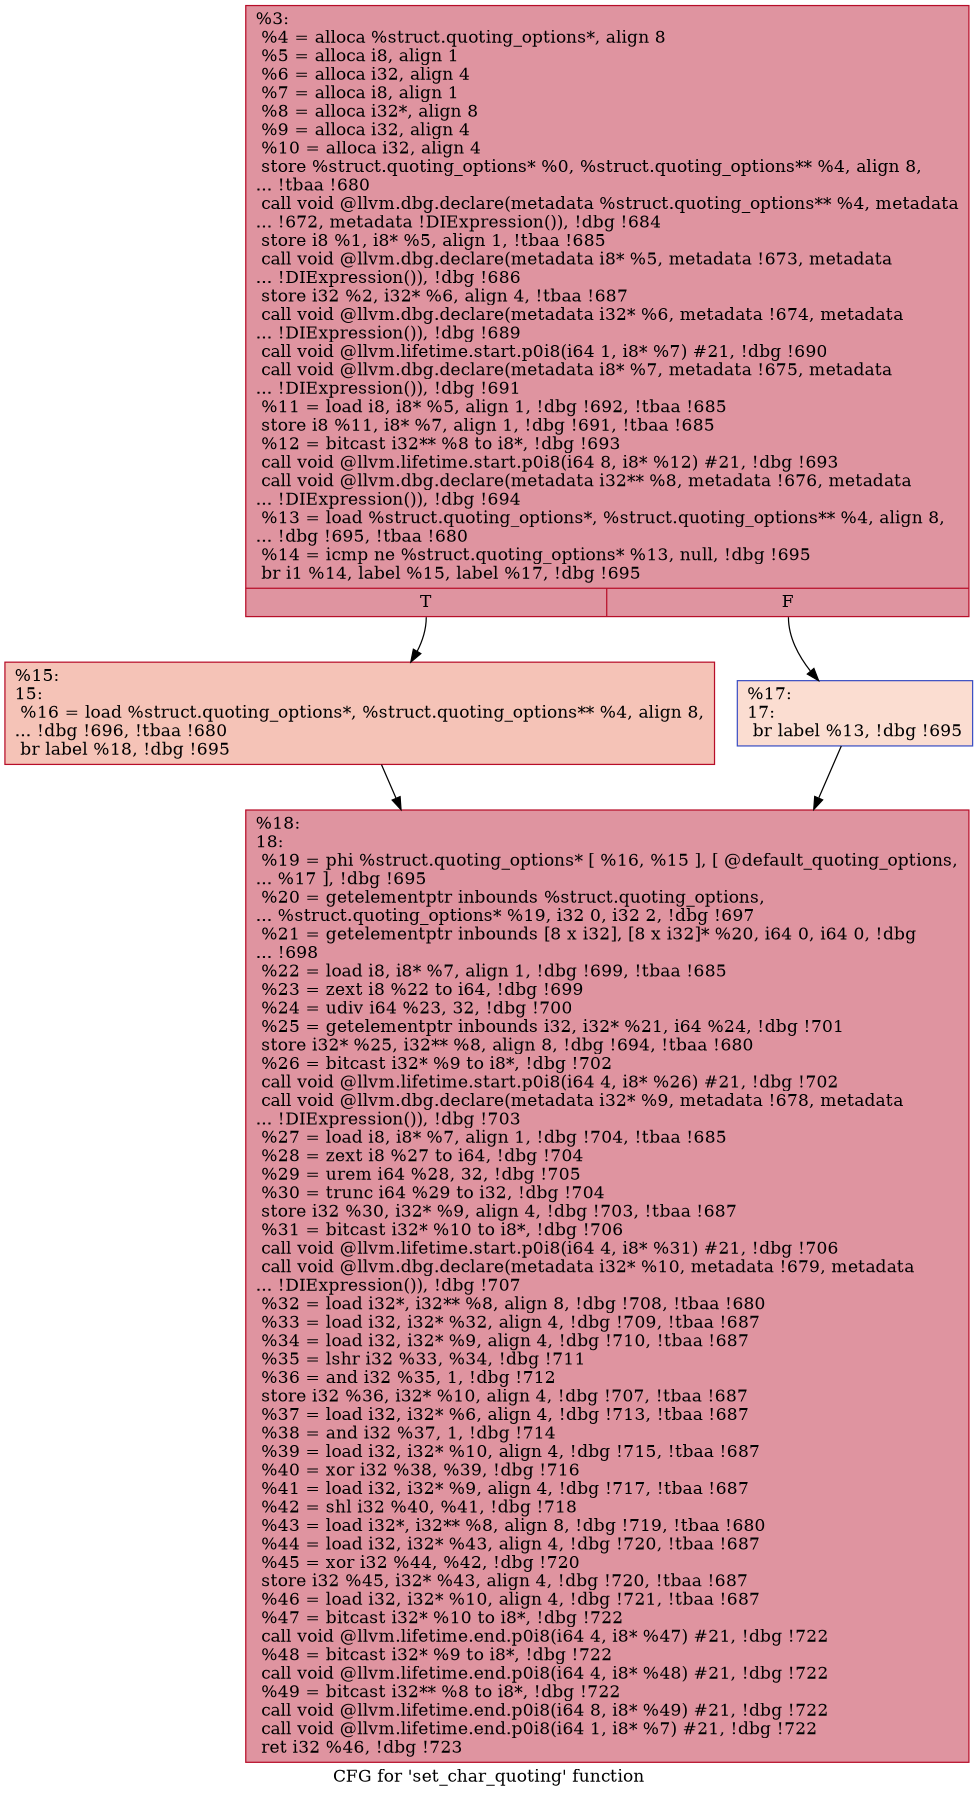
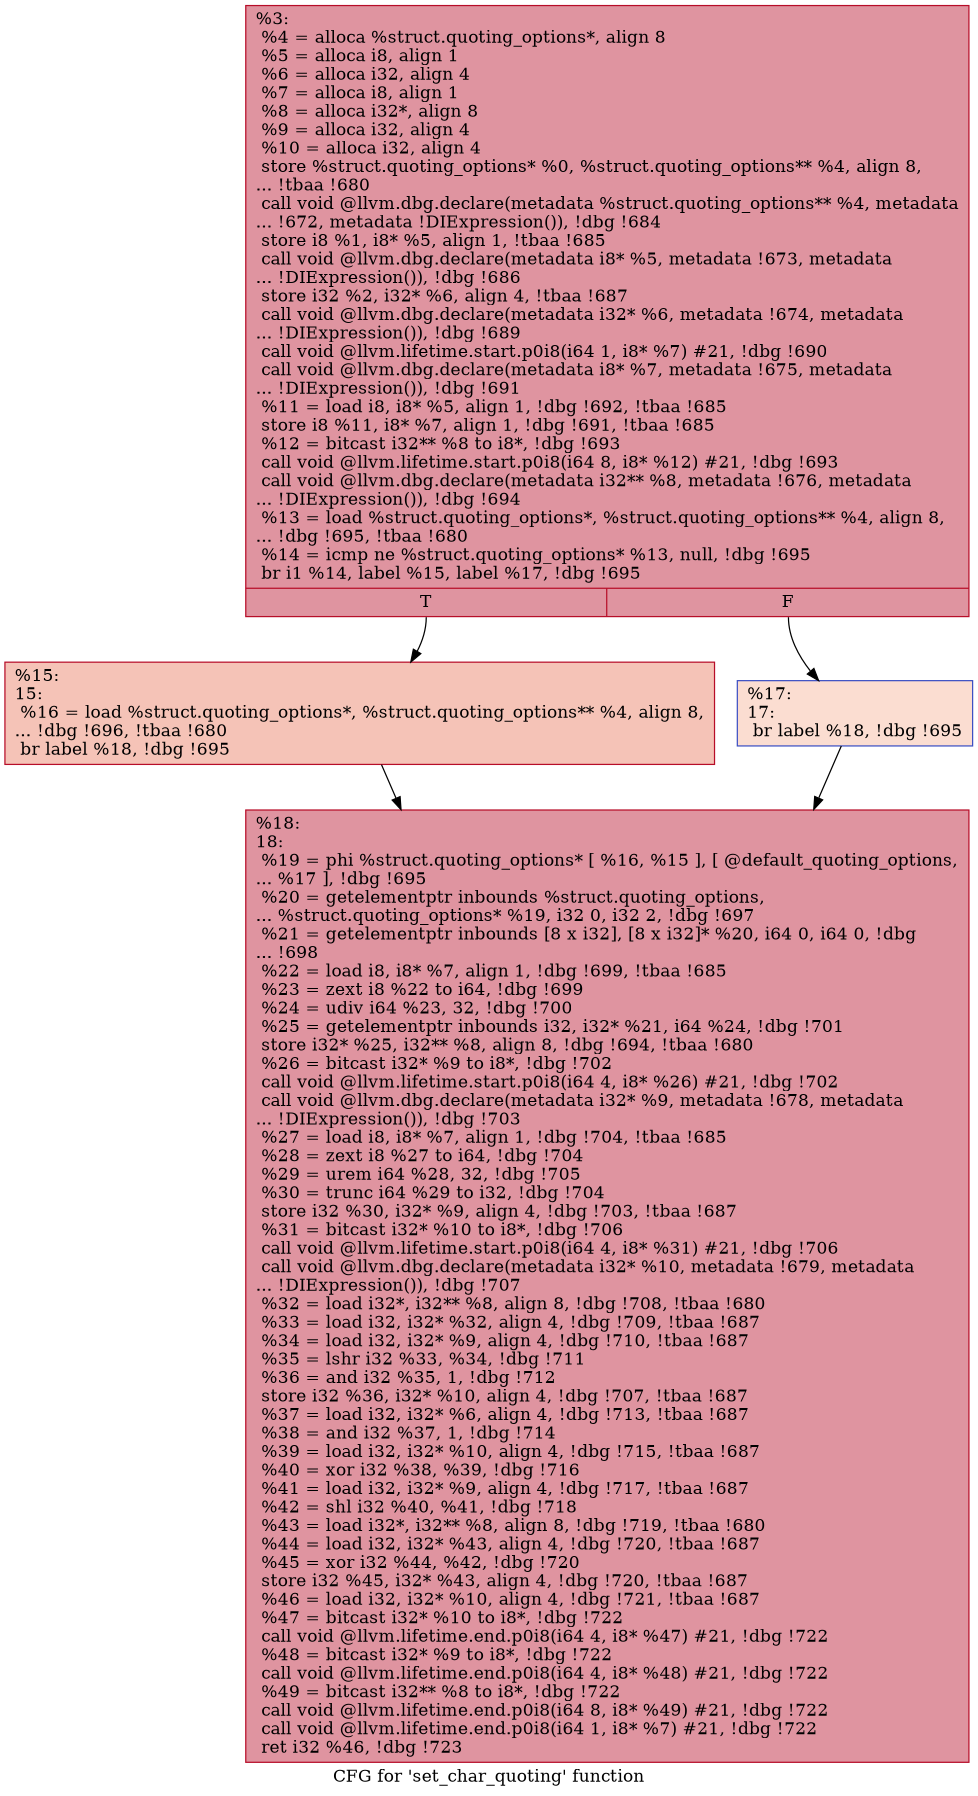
  digraph {
    label="CFG for 'set_char_quoting' function"
    node [color="#b70d28ff" fillcolor="#b70d2870" shape=record style=filled]
    n1 [label="{%3:\l  %4 = alloca %struct.quoting_options*, align 8\l  %5 = alloca i8, align 1\l  %6 = alloca i32, align 4\l  %7 = alloca i8, align 1\l  %8 = alloca i32*, align 8\l  %9 = alloca i32, align 4\l  %10 = alloca i32, align 4\l  store %struct.quoting_options* %0, %struct.quoting_options** %4, align 8,\l... !tbaa !680\l  call void @llvm.dbg.declare(metadata %struct.quoting_options** %4, metadata\l... !672, metadata !DIExpression()), !dbg !684\l  store i8 %1, i8* %5, align 1, !tbaa !685\l  call void @llvm.dbg.declare(metadata i8* %5, metadata !673, metadata\l... !DIExpression()), !dbg !686\l  store i32 %2, i32* %6, align 4, !tbaa !687\l  call void @llvm.dbg.declare(metadata i32* %6, metadata !674, metadata\l... !DIExpression()), !dbg !689\l  call void @llvm.lifetime.start.p0i8(i64 1, i8* %7) #21, !dbg !690\l  call void @llvm.dbg.declare(metadata i8* %7, metadata !675, metadata\l... !DIExpression()), !dbg !691\l  %11 = load i8, i8* %5, align 1, !dbg !692, !tbaa !685\l  store i8 %11, i8* %7, align 1, !dbg !691, !tbaa !685\l  %12 = bitcast i32** %8 to i8*, !dbg !693\l  call void @llvm.lifetime.start.p0i8(i64 8, i8* %12) #21, !dbg !693\l  call void @llvm.dbg.declare(metadata i32** %8, metadata !676, metadata\l... !DIExpression()), !dbg !694\l  %13 = load %struct.quoting_options*, %struct.quoting_options** %4, align 8,\l... !dbg !695, !tbaa !680\l  %14 = icmp ne %struct.quoting_options* %13, null, !dbg !695\l  br i1 %14, label %15, label %17, !dbg !695\l|{<s0>T|<s1>F}}"]
    n2 [fillcolor="#e8765c70" label="{%15:\l15:                                               \l  %16 = load %struct.quoting_options*, %struct.quoting_options** %4, align 8,\l... !dbg !696, !tbaa !680\l  br label %18, !dbg !695\l}"]
-   n3 [color="#3d50c3ff" fillcolor="#f7b39670" label="{%17:\l17:                                               \l  br label %13, !dbg !695\l}"]
+   n3 [color="#3d50c3ff" fillcolor="#f7b39670" label="{%17:\l17:                                               \l  br label %18, !dbg !695\l}"]
    n4 [label="{%18:\l18:                                               \l  %19 = phi %struct.quoting_options* [ %16, %15 ], [ @default_quoting_options,\l... %17 ], !dbg !695\l  %20 = getelementptr inbounds %struct.quoting_options,\l... %struct.quoting_options* %19, i32 0, i32 2, !dbg !697\l  %21 = getelementptr inbounds [8 x i32], [8 x i32]* %20, i64 0, i64 0, !dbg\l... !698\l  %22 = load i8, i8* %7, align 1, !dbg !699, !tbaa !685\l  %23 = zext i8 %22 to i64, !dbg !699\l  %24 = udiv i64 %23, 32, !dbg !700\l  %25 = getelementptr inbounds i32, i32* %21, i64 %24, !dbg !701\l  store i32* %25, i32** %8, align 8, !dbg !694, !tbaa !680\l  %26 = bitcast i32* %9 to i8*, !dbg !702\l  call void @llvm.lifetime.start.p0i8(i64 4, i8* %26) #21, !dbg !702\l  call void @llvm.dbg.declare(metadata i32* %9, metadata !678, metadata\l... !DIExpression()), !dbg !703\l  %27 = load i8, i8* %7, align 1, !dbg !704, !tbaa !685\l  %28 = zext i8 %27 to i64, !dbg !704\l  %29 = urem i64 %28, 32, !dbg !705\l  %30 = trunc i64 %29 to i32, !dbg !704\l  store i32 %30, i32* %9, align 4, !dbg !703, !tbaa !687\l  %31 = bitcast i32* %10 to i8*, !dbg !706\l  call void @llvm.lifetime.start.p0i8(i64 4, i8* %31) #21, !dbg !706\l  call void @llvm.dbg.declare(metadata i32* %10, metadata !679, metadata\l... !DIExpression()), !dbg !707\l  %32 = load i32*, i32** %8, align 8, !dbg !708, !tbaa !680\l  %33 = load i32, i32* %32, align 4, !dbg !709, !tbaa !687\l  %34 = load i32, i32* %9, align 4, !dbg !710, !tbaa !687\l  %35 = lshr i32 %33, %34, !dbg !711\l  %36 = and i32 %35, 1, !dbg !712\l  store i32 %36, i32* %10, align 4, !dbg !707, !tbaa !687\l  %37 = load i32, i32* %6, align 4, !dbg !713, !tbaa !687\l  %38 = and i32 %37, 1, !dbg !714\l  %39 = load i32, i32* %10, align 4, !dbg !715, !tbaa !687\l  %40 = xor i32 %38, %39, !dbg !716\l  %41 = load i32, i32* %9, align 4, !dbg !717, !tbaa !687\l  %42 = shl i32 %40, %41, !dbg !718\l  %43 = load i32*, i32** %8, align 8, !dbg !719, !tbaa !680\l  %44 = load i32, i32* %43, align 4, !dbg !720, !tbaa !687\l  %45 = xor i32 %44, %42, !dbg !720\l  store i32 %45, i32* %43, align 4, !dbg !720, !tbaa !687\l  %46 = load i32, i32* %10, align 4, !dbg !721, !tbaa !687\l  %47 = bitcast i32* %10 to i8*, !dbg !722\l  call void @llvm.lifetime.end.p0i8(i64 4, i8* %47) #21, !dbg !722\l  %48 = bitcast i32* %9 to i8*, !dbg !722\l  call void @llvm.lifetime.end.p0i8(i64 4, i8* %48) #21, !dbg !722\l  %49 = bitcast i32** %8 to i8*, !dbg !722\l  call void @llvm.lifetime.end.p0i8(i64 8, i8* %49) #21, !dbg !722\l  call void @llvm.lifetime.end.p0i8(i64 1, i8* %7) #21, !dbg !722\l  ret i32 %46, !dbg !723\l}"]
    n1 -> n2 [tailport=s0]
    n1 -> n3 [tailport=s1]
    n2 -> n4
    n3 -> n4
  }
